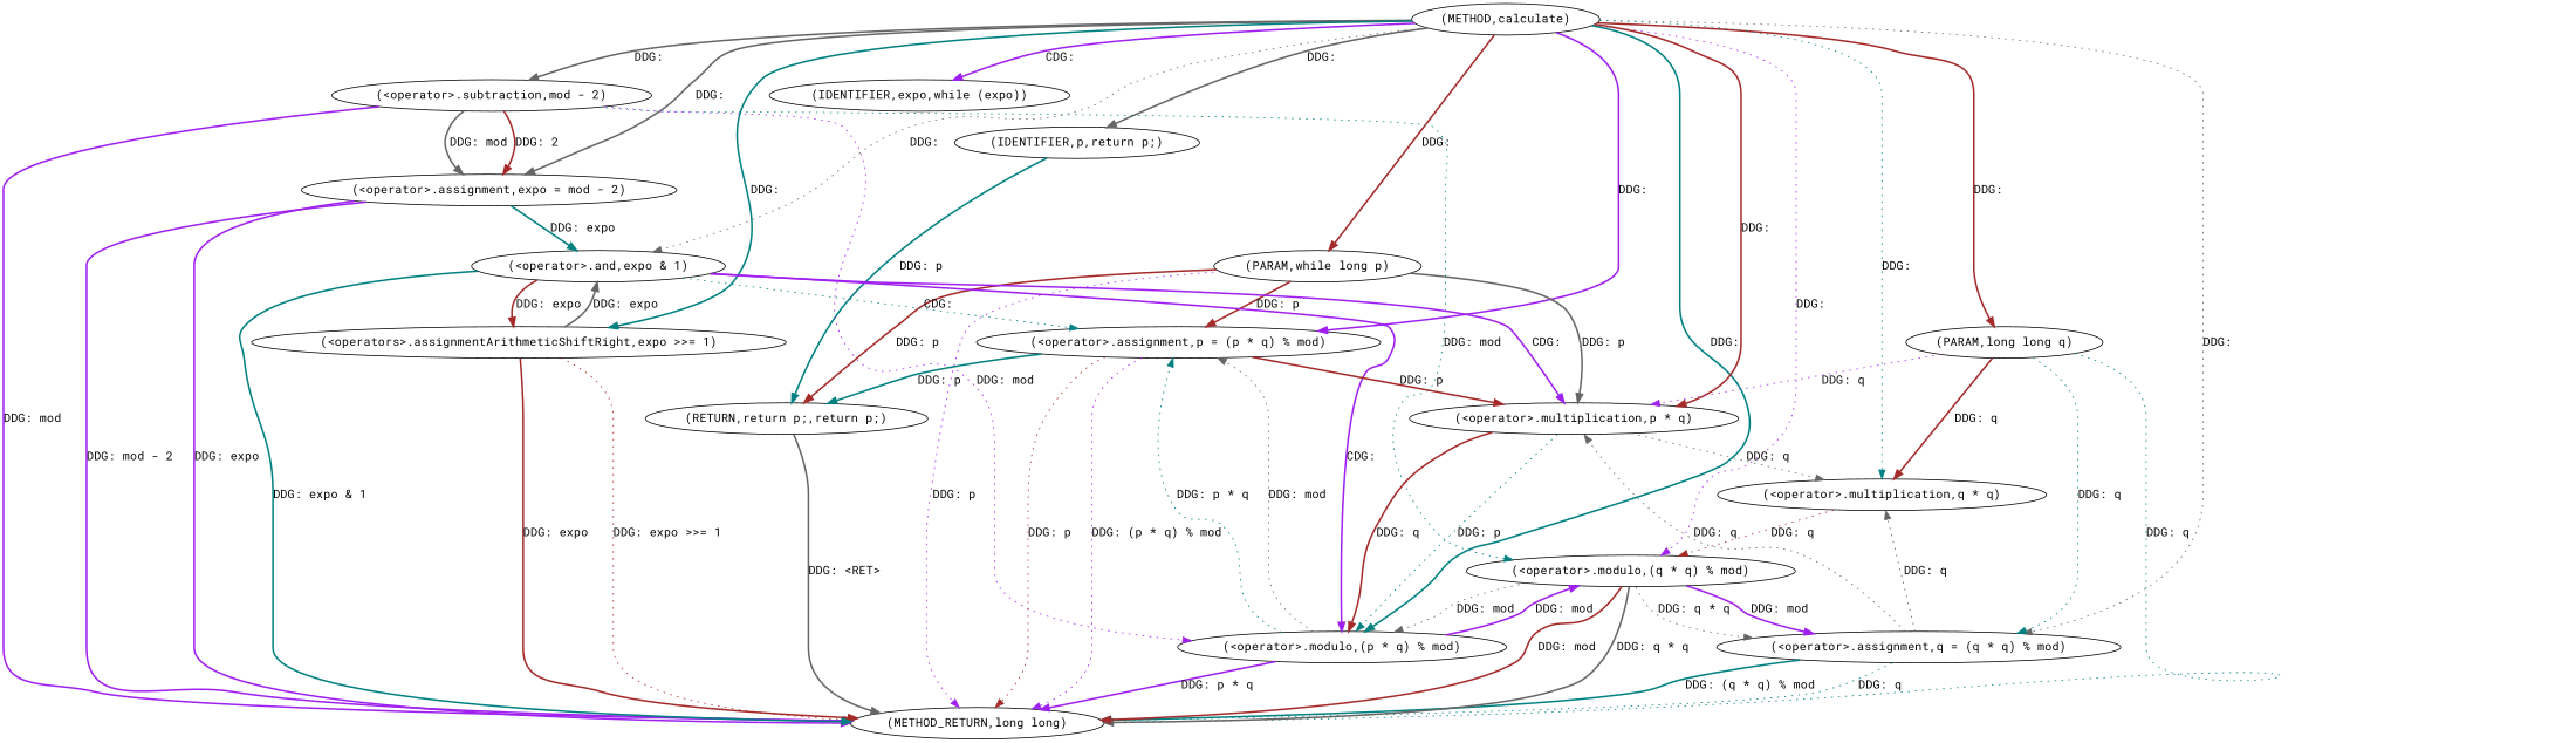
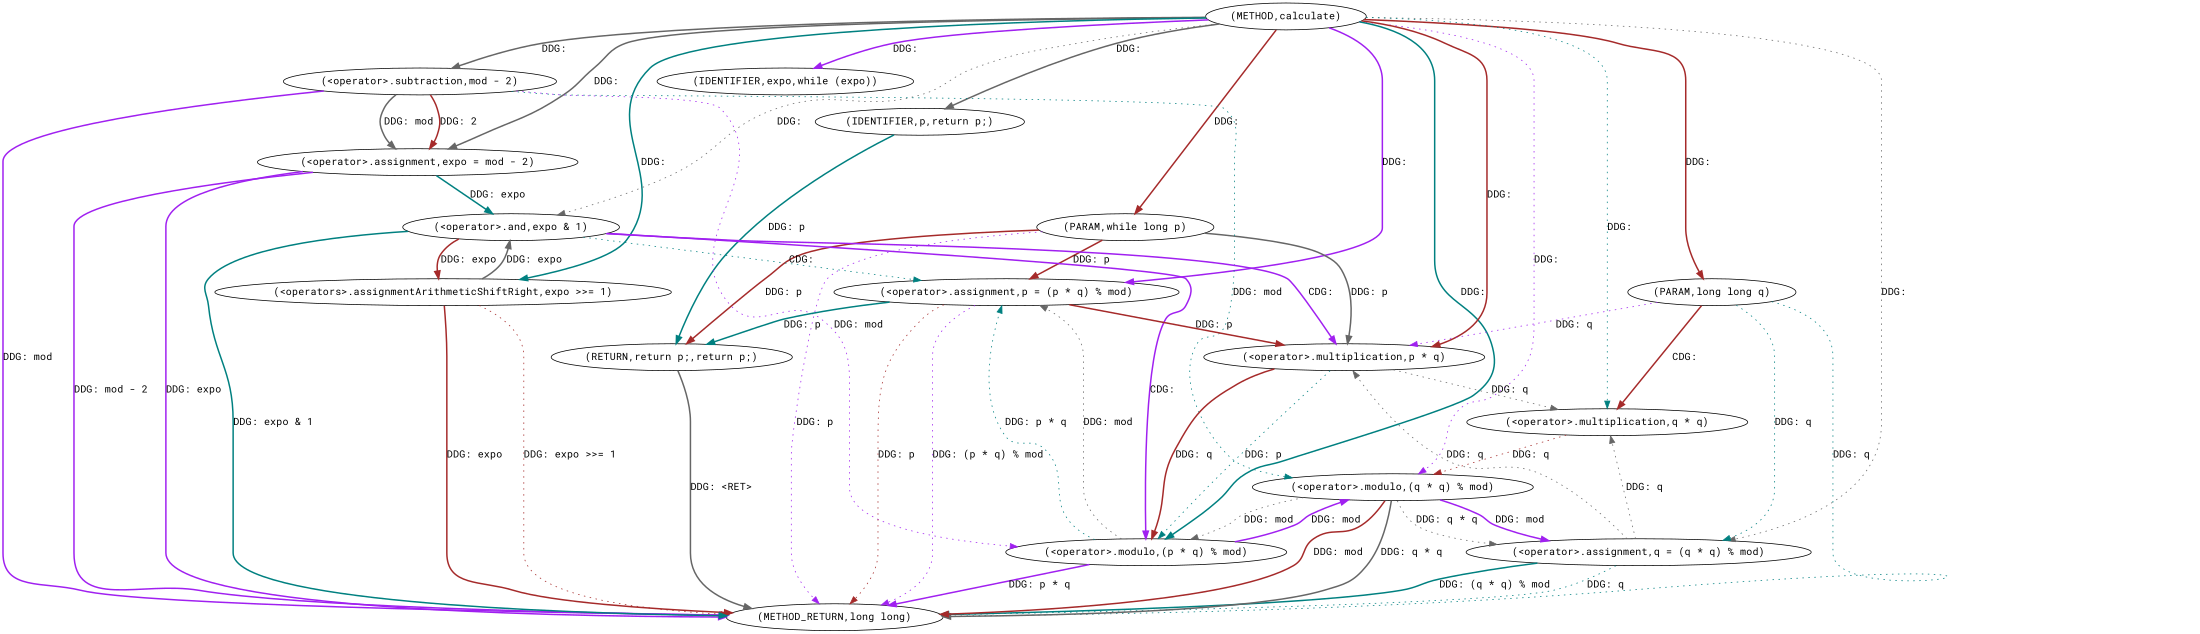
  digraph {
    fontname="Roboto Mono"
    node [fontname="Roboto Mono"]
    edge [color=gray40 fontname="Roboto Mono" style=bold]
    n1 [label="(METHOD,calculate)"]
    n2 [label="(PARAM,while long p)"]
    n3 [label="(PARAM,long long q)"]
    n4 [label="(<operator>.assignment,expo = mod - 2)"]
    n5 [label="(IDENTIFIER,expo,while (expo))"]
    n6 [label="(IDENTIFIER,p,return p;)"]
    n7 [label="(<operator>.subtraction,mod - 2)"]
    n8 [label="(<operator>.assignment,q = (q * q) % mod)"]
    n9 [label="(<operators>.assignmentArithmeticShiftRight,expo >>= 1)"]
    n10 [label="(<operator>.and,expo & 1)"]
    n11 [label="(<operator>.assignment,p = (p * q) % mod)"]
    n12 [label="(<operator>.modulo,(q * q) % mod)"]
    n13 [label="(<operator>.multiplication,q * q)"]
    n14 [label="(<operator>.modulo,(p * q) % mod)"]
    n15 [label="(<operator>.multiplication,p * q)"]
    n16 [label="(METHOD_RETURN,long long)"]
    n17 [label="(RETURN,return p;,return p;)"]
    n1 -> n2 [color=brown label="DDG: "]
    n1 -> n3 [color=brown label="DDG: "]
    n1 -> n4 [label="DDG: "]
-   n1 -> n5 [color=purple label="CDG: "]
+   n1 -> n5 [color=purple label="DDG: "]
    n1 -> n6 [label="DDG: "]
    n1 -> n7 [label="DDG: "]
    n1 -> n8 [label="DDG: " style=dotted]
    n1 -> n9 [color=teal label="DDG: "]
    n1 -> n10 [label="DDG: " style=dotted]
    n1 -> n11 [color=purple label="DDG: "]
    n1 -> n12 [color=purple label="DDG: " style=dotted]
    n1 -> n13 [color=teal label="DDG: " style=dotted]
    n1 -> n14 [color=teal label="DDG: "]
    n1 -> n15 [color=brown label="DDG: "]
    n2 -> n11 [color=brown label="DDG: p"]
    n2 -> n15 [label="DDG: p"]
    n2 -> n16 [color=purple label="DDG: p" style=dotted]
    n2 -> n17 [color=brown label="DDG: p"]
    n3 -> n8 [color=teal label="DDG: q" style=dotted]
-   n3 -> n13 [color=brown label="DDG: q"]
+   n3 -> n13 [color=brown label="CDG: "]
    n3 -> n15 [color=purple label="DDG: q" style=dotted]
    n3 -> n16 [color=teal label="DDG: q" style=dotted]
    n4 -> n10 [color=teal label="DDG: expo"]
    n4 -> n16 [color=purple label="DDG: expo"]
    n4 -> n16 [color=purple label="DDG: mod - 2"]
    n6 -> n17 [color=teal label="DDG: p"]
    n7 -> n4 [color=brown label="DDG: 2"]
    n7 -> n4 [label="DDG: mod"]
    n7 -> n12 [color=teal label="DDG: mod" style=dotted]
    n7 -> n14 [color=purple label="DDG: mod" style=dotted]
    n7 -> n16 [color=purple label="DDG: mod"]
    n8 -> n13 [label="DDG: q" style=dotted]
    n8 -> n15 [label="DDG: q" style=dotted]
    n8 -> n16 [color=teal label="DDG: q" style=dotted]
    n8 -> n16 [color=teal label="DDG: (q * q) % mod"]
    n9 -> n10 [label="DDG: expo"]
    n9 -> n16 [color=brown label="DDG: expo"]
    n9 -> n16 [color=brown label="DDG: expo >>= 1" style=dotted]
    n10 -> n9 [color=brown label="DDG: expo"]
    n10 -> n11 [color=teal label="CDG: " style=dotted]
    n10 -> n14 [color=purple label="CDG: "]
    n10 -> n15 [color=purple label="CDG: "]
    n10 -> n16 [color=teal label="DDG: expo & 1"]
    n11 -> n15 [color=brown label="DDG: p"]
    n11 -> n16 [color=brown label="DDG: p" style=dotted]
    n11 -> n16 [color=purple label="DDG: (p * q) % mod" style=dotted]
    n11 -> n17 [color=teal label="DDG: p"]
    n12 -> n8 [label="DDG: q * q" style=dotted]
    n12 -> n8 [color=purple label="DDG: mod"]
    n12 -> n14 [label="DDG: mod" style=dotted]
    n12 -> n16 [label="DDG: q * q"]
    n12 -> n16 [color=brown label="DDG: mod"]
    n13 -> n12 [color=brown label="DDG: q" style=dotted]
    n14 -> n11 [color=teal label="DDG: p * q" style=dotted]
    n14 -> n11 [label="DDG: mod" style=dotted]
    n14 -> n12 [color=purple label="DDG: mod"]
    n14 -> n16 [color=purple label="DDG: p * q"]
    n15 -> n13 [label="DDG: q" style=dotted]
    n15 -> n14 [color=brown label="DDG: q"]
    n15 -> n14 [color=teal label="DDG: p" style=dotted]
    n17 -> n16 [label="DDG: <RET>"]
  }
